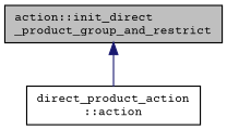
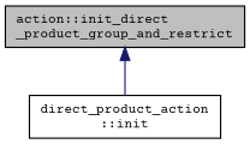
  digraph {
    rankdir=TB
    fontname="Courier Prime"
    node [color=black fontname="Courier Prime" fontsize=10 shape=record style=filled]
    n1 [fillcolor=grey75 fontcolor=black height=0.2 label="action::init_direct\l_product_group_and_restrict" width=0.4]
-   n2 [fillcolor=white height=0.2 label="direct_product_action\l::action" width=0.4]
+   n2 [fillcolor=white height=0.2 label="direct_product_action\l::init" width=0.4]
    n1 -> n2 [color=midnightblue dir=back fontname="Courier Prime" fontsize=10 labelfontname=Helvetica labelfontsize=10 style=solid]
  }
